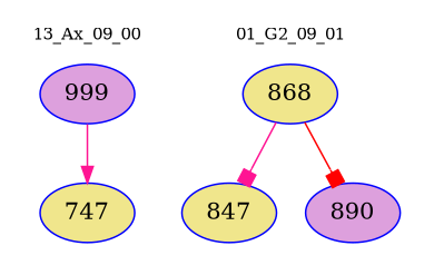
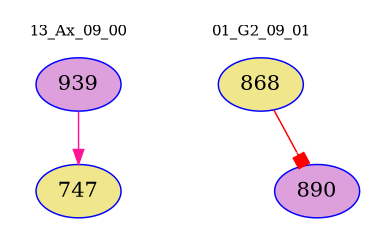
  digraph {
    node [color=blue fillcolor=khaki style=filled]
    edge [arrowhead=box color=deeppink]
-   n1 [fillcolor=plum label=999]
+   n1 [fillcolor=plum label=939]
    n2 [label=747]
    n3 [label=868]
-   n4 [label=847]
    n5 [fillcolor=plum label=890]
    subgraph cluster_1 {
      color=white
      fontsize=10
      label="13_Ax_09_00"
      n1
      n2
    }
    subgraph cluster_2 {
      color=white
      fontsize=10
      label="01_G2_09_01"
      n3
-     n4
      n5
    }
    n1 -> n2 [arrowhead=normal]
-   n3 -> n4
    n3 -> n5 [color=red]
  }
